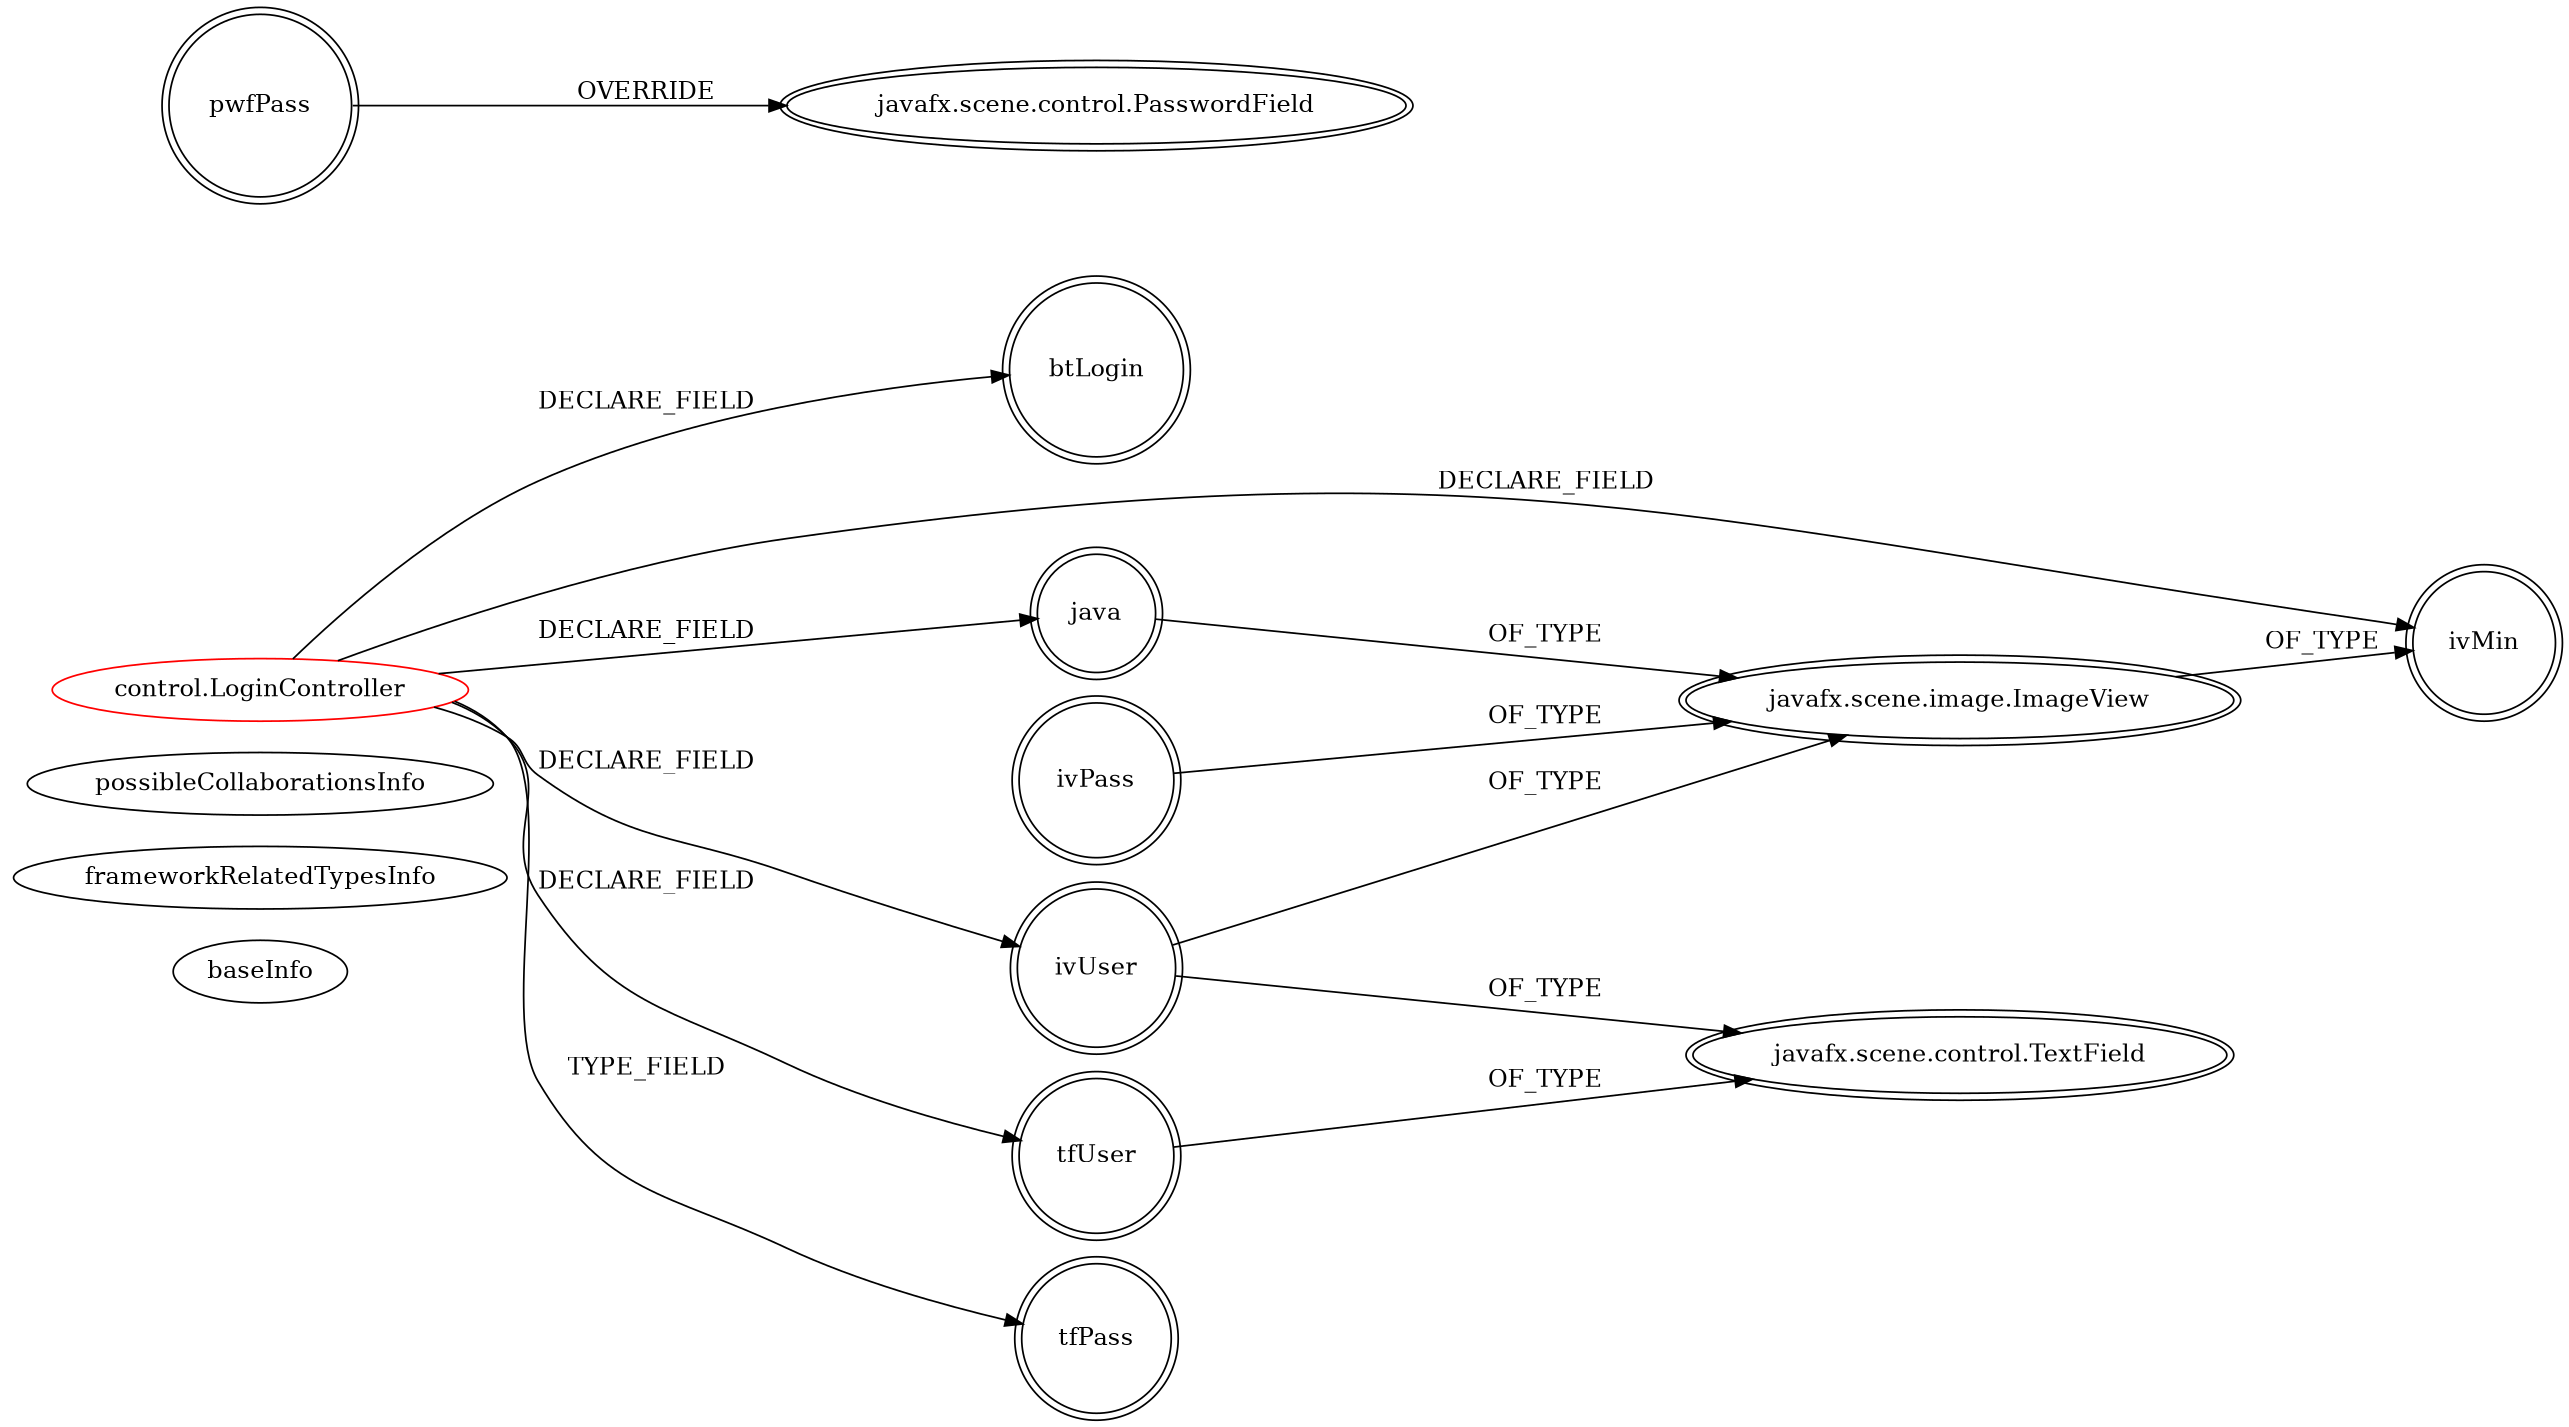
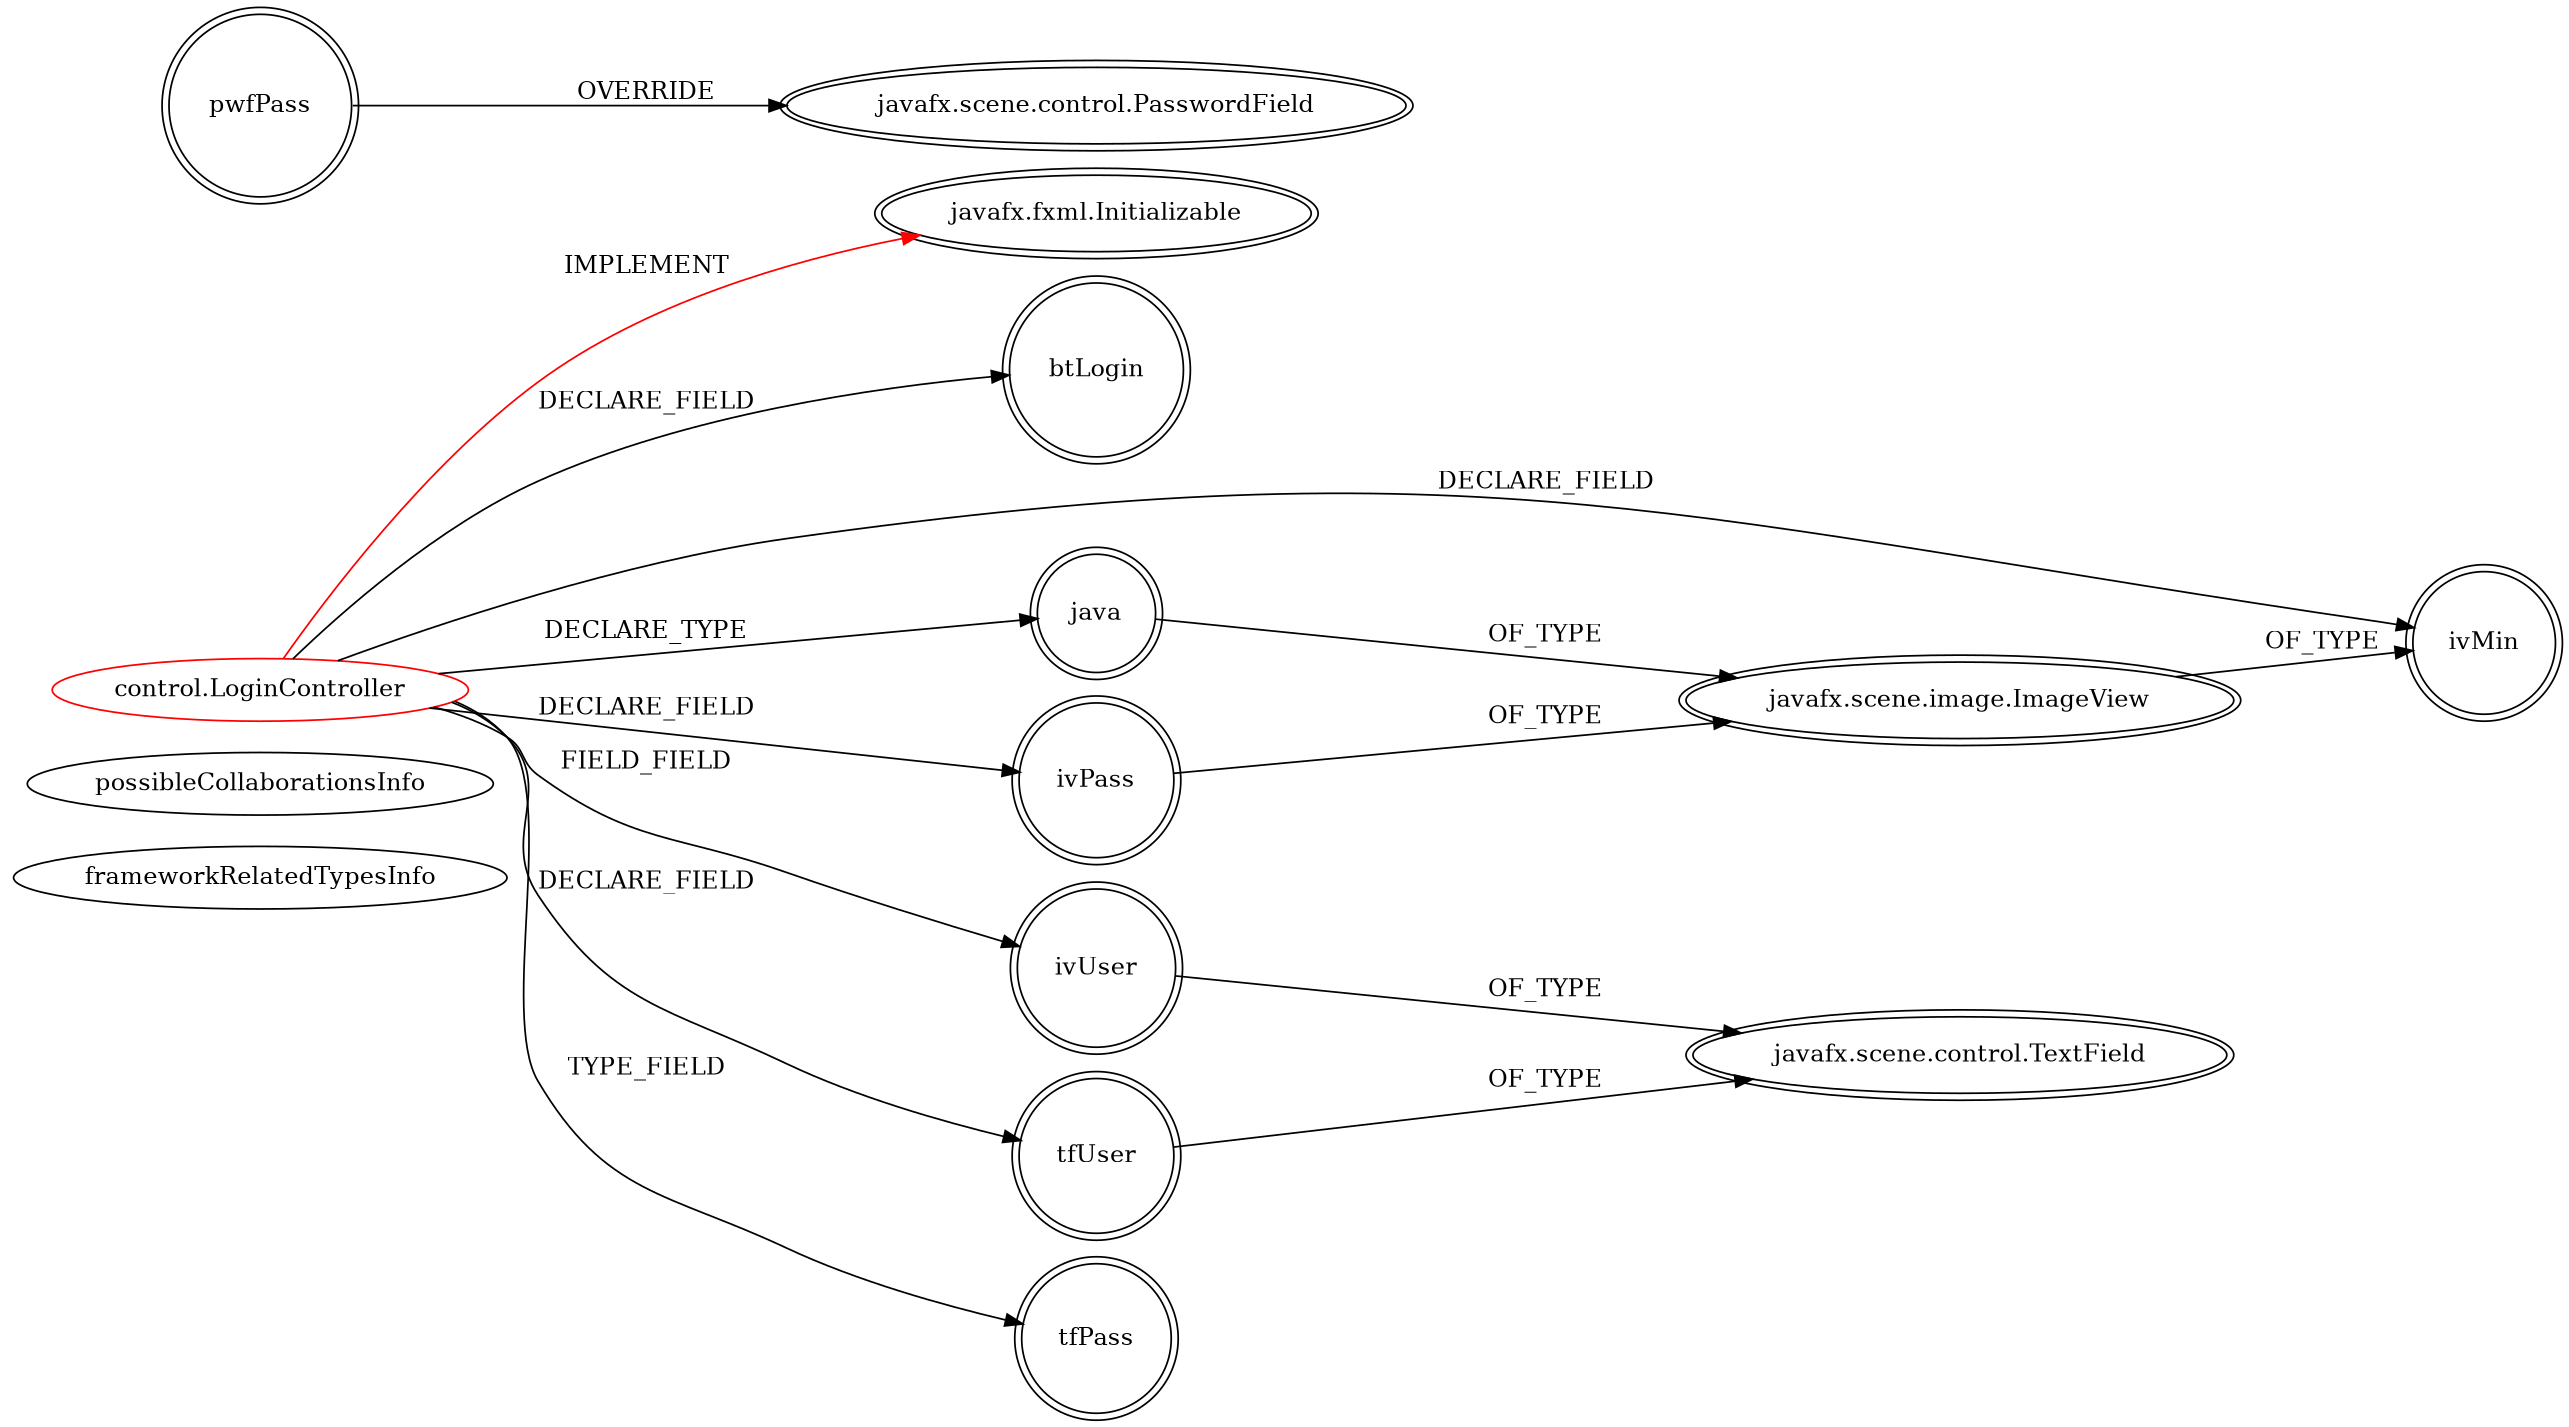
  digraph {
    rankdir=LR
    node [isFrameworkType=true vertexType=FIELD_DECLARATION peripheries=2]
-   baseInfo [category=extension_graph graphId=2732 isAnonymous=false possibleRelation=false isFrameworkType="" vertexType="" peripheries=""]
    frameworkRelatedTypesInfo [0="javafx.fxml.Initializable" isFrameworkType="" vertexType="" peripheries=""]
    possibleCollaborationsInfo [isFrameworkType="" vertexType="" peripheries=""]
    n4 [color=red isFrameworkType=false label="control.LoginController" vertexType=ROOT_CLIENT_CLASS_DECLARATION peripheries=""]
+   n5 [label="javafx.fxml.Initializable" vertexType=FRAMEWORK_INTERFACE_TYPE]
    n6 [label=btLogin shape=circle]
    n7 [label=java shape=circle]
    n8 [label=ivMin shape=circle]
    n9 [label=ivPass shape=circle]
    n10 [label=ivUser shape=circle]
    n11 [label=tfPass shape=circle]
    n12 [label=tfUser shape=circle]
    n13 [label="javafx.scene.image.ImageView" vertexType=FRAMEWORK_CLASS_TYPE]
    n14 [label="javafx.scene.control.TextField" vertexType=FRAMEWORK_CLASS_TYPE]
    n15 [label=pwfPass shape=circle]
    n16 [label="javafx.scene.control.PasswordField" vertexType=FRAMEWORK_CLASS_TYPE]
+   n4 -> n5 [color=red label=IMPLEMENT]
    n4 -> n6 [label=DECLARE_FIELD]
-   n4 -> n7 [label=DECLARE_FIELD]
+   n4 -> n7 [label=DECLARE_TYPE]
    n4 -> n8 [label=DECLARE_FIELD]
-   n4 -> n10 [label=DECLARE_FIELD]
+   n4 -> n9 [label=DECLARE_FIELD]
+   n4 -> n10 [label=FIELD_FIELD]
    n4 -> n11 [label=TYPE_FIELD]
    n4 -> n12 [label=DECLARE_FIELD]
    n7 -> n13 [label=OF_TYPE]
    n9 -> n13 [label=OF_TYPE]
-   n10 -> n13 [label=OF_TYPE]
    n10 -> n14 [label=OF_TYPE]
    n12 -> n14 [label=OF_TYPE]
    n13 -> n8 [label=OF_TYPE]
    n15 -> n16 [label=OVERRIDE]
  }
